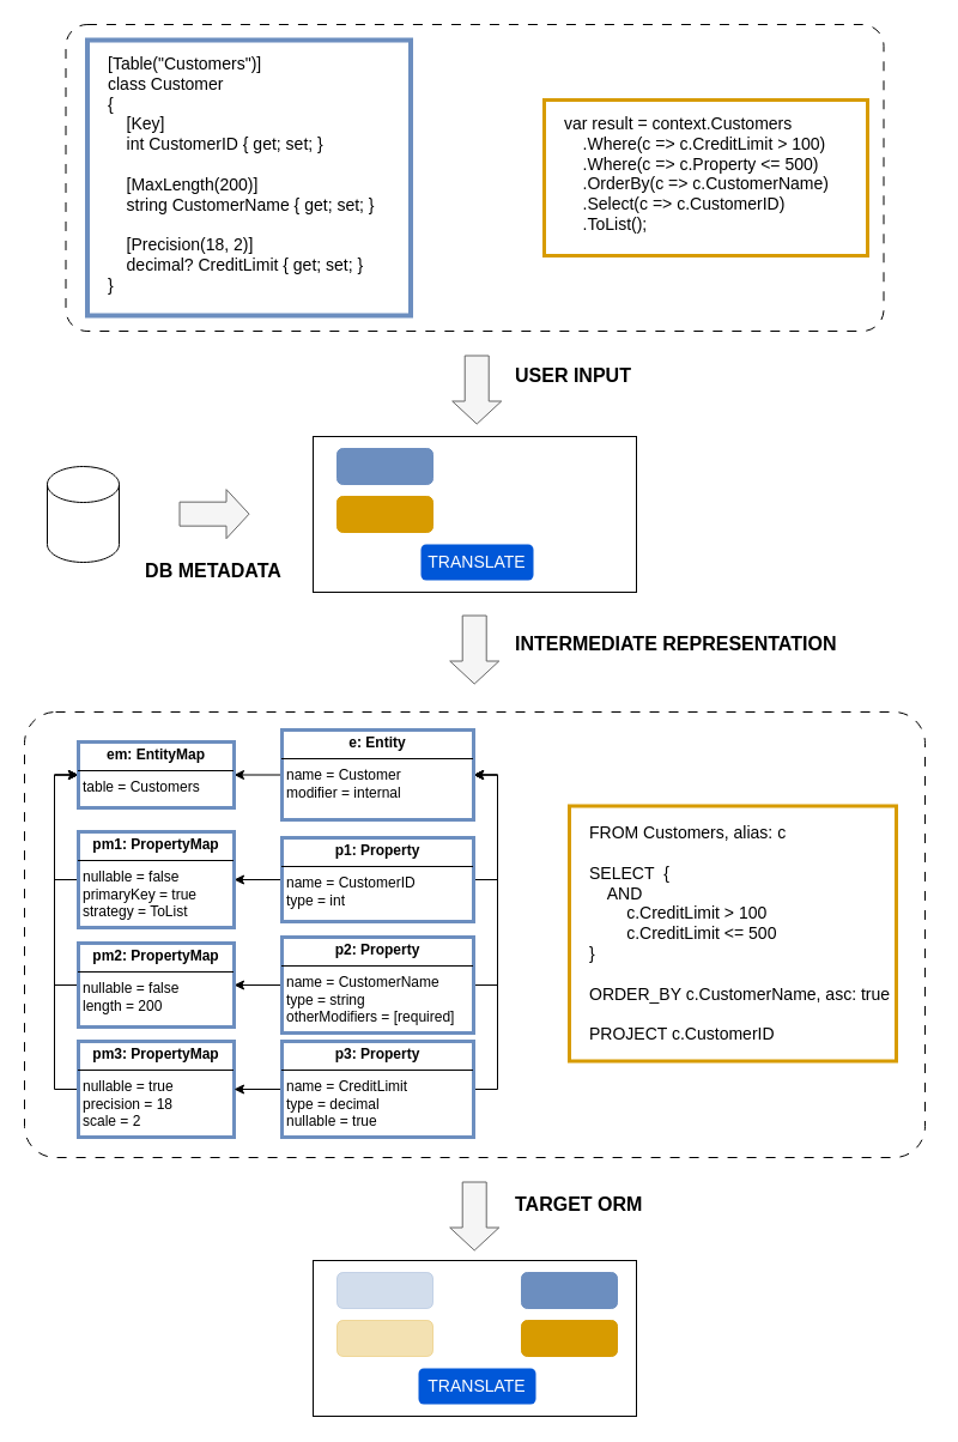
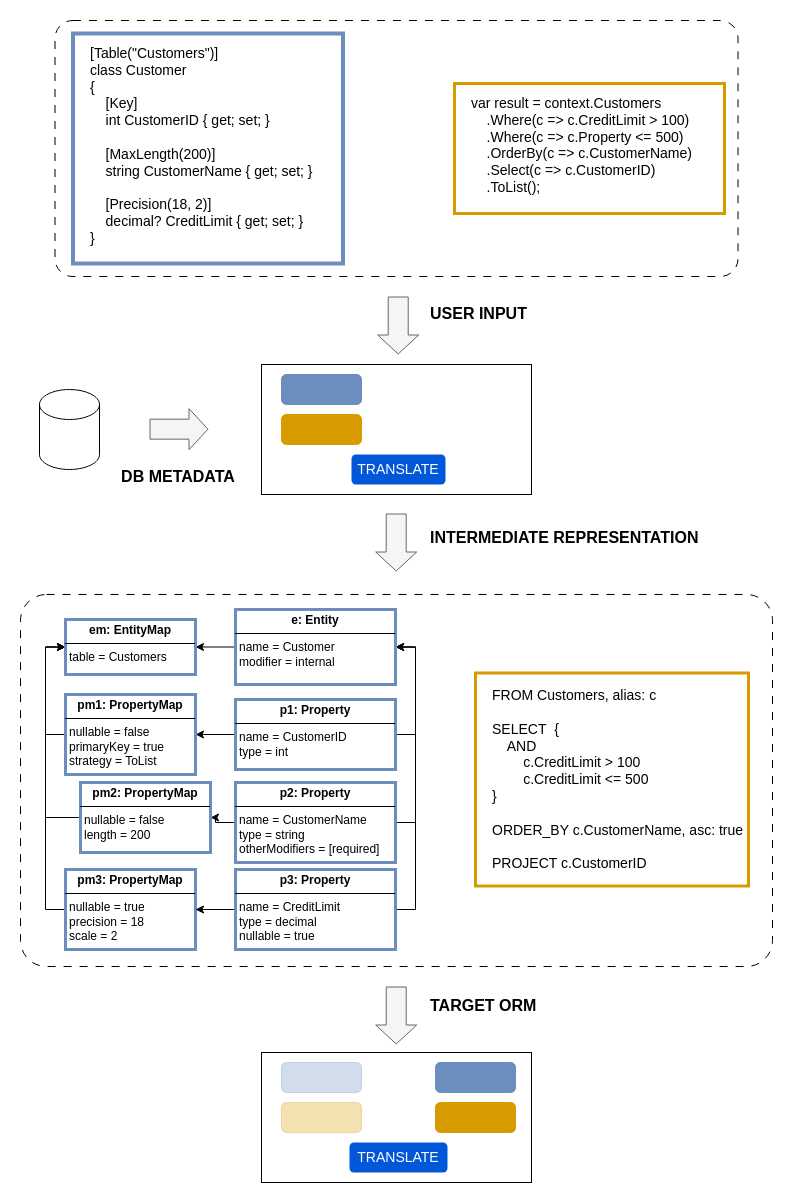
  <mxCell id="0" />
  <mxCell id="1" parent="0" />
  <mxCell id="2" value="" style="group" parent="1" vertex="1" connectable="0"><mxGeometry x="54.5" y="20" width="683" height="256" as="geometry" /></mxCell>
  <mxCell id="3" value="" style="rounded=1;whiteSpace=wrap;html=1;fillColor=none;arcSize=7;dashed=1;dashPattern=8 8;" parent="2" vertex="1"><mxGeometry width="683" height="256" as="geometry" /></mxCell>
  <mxCell id="4" value="[Table(&quot;Customers&quot;)]&lt;br&gt;class Customer&lt;br&gt;{&lt;br&gt;&amp;nbsp; &amp;nbsp;&amp;nbsp;[Key]&lt;br&gt;&amp;nbsp; &amp;nbsp; int CustomerID { get; set; }&lt;br&gt;&lt;br&gt;&amp;nbsp; &amp;nbsp;&amp;nbsp;[MaxLength(200)]&lt;br&gt;&amp;nbsp; &amp;nbsp; string CustomerName { get; set; }&lt;br&gt;&lt;br&gt;&amp;nbsp; &amp;nbsp;&amp;nbsp;[Precision(18, 2)]&lt;br&gt;&amp;nbsp; &amp;nbsp; decimal? CreditLimit { get; set; }&lt;br&gt;}" style="text;whiteSpace=wrap;fillColor=none;strokeColor=#6c8ebf;rounded=0;arcSize=16;spacingLeft=15;spacingTop=5;fontSize=14;html=1;strokeWidth=4;" parent="2" vertex="1"><mxGeometry x="18" y="13" width="270" height="230" as="geometry" /></mxCell>
  <mxCell id="5" value="var result = context.Customers&lt;br&gt;&amp;nbsp; &amp;nbsp; .Where(c =&amp;gt; c.CreditLimit &amp;gt; 100)&lt;div&gt;&amp;nbsp; &amp;nbsp; .Where(c =&amp;gt; c.Property &amp;lt;= 500)&lt;br&gt;&amp;nbsp; &amp;nbsp; .OrderBy(c =&amp;gt; c.CustomerName)&lt;br&gt;&amp;nbsp; &amp;nbsp; .Select(c =&amp;gt; c.CustomerID)&lt;br&gt;&amp;nbsp; &amp;nbsp; .ToList();&lt;/div&gt;" style="text;whiteSpace=wrap;fillColor=none;strokeColor=#d79b00;rounded=0;arcSize=16;spacingLeft=15;spacingTop=5;fontSize=14;textShadow=0;labelBorderColor=none;labelBackgroundColor=none;html=1;strokeWidth=3;" parent="2" vertex="1"><mxGeometry x="399.5" y="63" width="270" height="130" as="geometry" /></mxCell>
  <mxCell id="6" value="" style="rounded=0;whiteSpace=wrap;html=1;container=0;flipV=0;" parent="1" vertex="1"><mxGeometry x="261" y="364" width="270" height="130" as="geometry" /></mxCell>
  <mxCell id="7" value="" style="text;whiteSpace=wrap;fillColor=#6C8EBF;strokeColor=#6c8ebf;rounded=1;arcSize=16;spacingLeft=15;spacingTop=5;fontSize=14;html=1;container=0;" parent="1" vertex="1"><mxGeometry x="281" y="374" width="80" height="30" as="geometry" /></mxCell>
  <mxCell id="8" value="" style="text;whiteSpace=wrap;fillColor=#D79B00;strokeColor=#d79b00;rounded=1;arcSize=16;spacingLeft=15;spacingTop=5;fontSize=14;textShadow=0;labelBorderColor=none;labelBackgroundColor=none;html=1;container=0;" parent="1" vertex="1"><mxGeometry x="281" y="414" width="80" height="30" as="geometry" /></mxCell>
  <mxCell id="9" value="&lt;font style=&quot;font-size: 14px;&quot;&gt;TRANSLATE&lt;/font&gt;" style="rounded=1;fillColor=#0057D8;strokeColor=none;html=1;whiteSpace=wrap;fontColor=#ffffff;align=center;verticalAlign=middle;fontStyle=0;fontSize=12;sketch=0;container=0;" parent="1" vertex="1"><mxGeometry x="351" y="454" width="94" height="30" as="geometry" /></mxCell>
  <mxCell id="10" value="" style="group" parent="1" vertex="1" connectable="0"><mxGeometry x="261" y="1052" width="270" height="130" as="geometry" /></mxCell>
  <mxCell id="11" value="" style="rounded=0;whiteSpace=wrap;html=1;container=0;flipV=0;" parent="10" vertex="1"><mxGeometry width="270" height="130" as="geometry" /></mxCell>
  <mxCell id="12" value="" style="text;whiteSpace=wrap;fillColor=#6C8EBF;strokeColor=#6c8ebf;rounded=1;arcSize=16;spacingLeft=15;spacingTop=5;fontSize=14;html=1;container=0;opacity=30;" parent="10" vertex="1"><mxGeometry x="20" y="10" width="80" height="30" as="geometry" /></mxCell>
  <mxCell id="13" value="" style="text;whiteSpace=wrap;fillColor=#D79B00;strokeColor=#d79b00;rounded=1;arcSize=16;spacingLeft=15;spacingTop=5;fontSize=14;textShadow=0;labelBorderColor=none;labelBackgroundColor=none;html=1;container=0;opacity=30;" parent="10" vertex="1"><mxGeometry x="20" y="50" width="80" height="30" as="geometry" /></mxCell>
  <mxCell id="14" value="&lt;span style=&quot;font-size: 14px;&quot;&gt;TRANSLATE&lt;/span&gt;" style="rounded=1;fillColor=#0057D8;strokeColor=none;html=1;whiteSpace=wrap;fontColor=#ffffff;align=center;verticalAlign=middle;fontStyle=0;fontSize=12;sketch=0;container=0;" parent="10" vertex="1"><mxGeometry x="88" y="90" width="98" height="30" as="geometry" /></mxCell>
  <mxCell id="15" value="" style="text;whiteSpace=wrap;fillColor=#6C8EBF;strokeColor=#6c8ebf;rounded=1;arcSize=16;spacingLeft=15;spacingTop=5;fontSize=14;html=1;container=0;" parent="10" vertex="1"><mxGeometry x="174" y="10" width="80" height="30" as="geometry" /></mxCell>
  <mxCell id="16" value="" style="text;whiteSpace=wrap;fillColor=#D79B00;strokeColor=#d79b00;rounded=1;arcSize=16;spacingLeft=15;spacingTop=5;fontSize=14;textShadow=0;labelBorderColor=none;labelBackgroundColor=none;html=1;container=0;" parent="10" vertex="1"><mxGeometry x="174" y="50" width="80" height="30" as="geometry" /></mxCell>
  <mxCell id="17" value="" style="rounded=1;whiteSpace=wrap;html=1;fillColor=none;arcSize=7;dashed=1;dashPattern=8 8;" parent="1" vertex="1"><mxGeometry x="20" y="594" width="752" height="372" as="geometry" /></mxCell>
  <mxCell id="18" value="&lt;div&gt;&lt;font style=&quot;font-size: 14px;&quot;&gt;FROM Customers, alias: c&lt;/font&gt;&lt;/div&gt;&lt;div&gt;&lt;font style=&quot;font-size: 14px;&quot;&gt;&lt;br&gt;&lt;/font&gt;&lt;/div&gt;&lt;div&gt;&lt;font style=&quot;font-size: 14px;&quot;&gt;SELECT&amp;nbsp;&amp;nbsp;&lt;/font&gt;&lt;span style=&quot;font-size: 14px; background-color: transparent; color: light-dark(rgb(0, 0, 0), rgb(255, 255, 255));&quot;&gt;{&lt;/span&gt;&lt;/div&gt;&lt;div&gt;&lt;font style=&quot;font-size: 14px;&quot;&gt;&amp;nbsp; &amp;nbsp; AND&lt;/font&gt;&lt;/div&gt;&lt;div&gt;&lt;span style=&quot;font-size: 14px; background-color: transparent; color: light-dark(rgb(0, 0, 0), rgb(255, 255, 255));&quot;&gt;&amp;nbsp; &amp;nbsp;&lt;/span&gt;&lt;span style=&quot;font-size: 14px; background-color: transparent; color: light-dark(rgb(0, 0, 0), rgb(255, 255, 255));&quot;&gt;&amp;nbsp;&lt;/span&gt;&lt;span style=&quot;font-size: 14px; background-color: transparent; color: light-dark(rgb(0, 0, 0), rgb(255, 255, 255));&quot;&gt;&amp;nbsp; &amp;nbsp;&lt;/span&gt;&lt;span style=&quot;font-size: 14px; background-color: transparent; color: light-dark(rgb(0, 0, 0), rgb(255, 255, 255));&quot;&gt;&amp;nbsp;&lt;/span&gt;&lt;span style=&quot;background-color: transparent; color: light-dark(rgb(0, 0, 0), rgb(255, 255, 255)); font-size: 14px;&quot;&gt;c.CreditLimit&amp;nbsp;&lt;/span&gt;&lt;span style=&quot;background-color: transparent; color: light-dark(rgb(0, 0, 0), rgb(255, 255, 255)); font-size: 14px;&quot;&gt;&amp;gt;&amp;nbsp;&lt;/span&gt;&lt;span style=&quot;background-color: transparent; color: light-dark(rgb(0, 0, 0), rgb(255, 255, 255)); font-size: 14px;&quot;&gt;100&lt;/span&gt;&lt;/div&gt;&lt;div&gt;&lt;span style=&quot;font-size: 14px; background-color: transparent; color: light-dark(rgb(0, 0, 0), rgb(255, 255, 255));&quot;&gt;&amp;nbsp; &amp;nbsp;&lt;/span&gt;&lt;span style=&quot;font-size: 14px; background-color: transparent; color: light-dark(rgb(0, 0, 0), rgb(255, 255, 255));&quot;&gt;&amp;nbsp;&lt;/span&gt;&lt;span style=&quot;font-size: 14px; background-color: transparent; color: light-dark(rgb(0, 0, 0), rgb(255, 255, 255));&quot;&gt;&amp;nbsp; &amp;nbsp;&lt;/span&gt;&lt;span style=&quot;font-size: 14px; background-color: transparent; color: light-dark(rgb(0, 0, 0), rgb(255, 255, 255));&quot;&gt;&amp;nbsp;&lt;/span&gt;&lt;span style=&quot;background-color: transparent; color: light-dark(rgb(0, 0, 0), rgb(255, 255, 255)); font-size: 14px;&quot;&gt;c.CreditLimit&amp;nbsp;&lt;/span&gt;&lt;span style=&quot;background-color: transparent; color: light-dark(rgb(0, 0, 0), rgb(255, 255, 255)); font-size: 14px;&quot;&gt;&amp;lt;=&amp;nbsp;&lt;/span&gt;&lt;span style=&quot;background-color: transparent; color: light-dark(rgb(0, 0, 0), rgb(255, 255, 255)); font-size: 14px;&quot;&gt;500&lt;/span&gt;&lt;/div&gt;&lt;div&gt;&lt;span style=&quot;background-color: transparent; color: light-dark(rgb(0, 0, 0), rgb(255, 255, 255)); font-size: 14px;&quot;&gt;}&lt;/span&gt;&lt;/div&gt;&lt;div&gt;&lt;font style=&quot;font-size: 14px;&quot;&gt;&lt;br&gt;&lt;/font&gt;&lt;/div&gt;&lt;div&gt;&lt;font style=&quot;font-size: 14px;&quot;&gt;ORDER_BY c.CustomerName, asc: true&lt;/font&gt;&lt;/div&gt;&lt;div&gt;&lt;font style=&quot;font-size: 14px;&quot;&gt;&lt;br&gt;&lt;/font&gt;&lt;/div&gt;&lt;div&gt;&lt;font style=&quot;font-size: 14px;&quot;&gt;PROJECT c.CustomerID&lt;/font&gt;&lt;/div&gt;" style="rounded=0;whiteSpace=wrap;html=1;fillColor=none;strokeColor=#d79b00;align=left;spacingLeft=15;strokeWidth=3;" parent="1" vertex="1"><mxGeometry x="475" y="672.5" width="273" height="213" as="geometry" /></mxCell>
  <mxCell id="19" value="" style="group" parent="1" vertex="1" connectable="0"><mxGeometry x="65" y="609" width="330" height="340" as="geometry" /></mxCell>
  <mxCell id="20" style="edgeStyle=orthogonalEdgeStyle;rounded=0;orthogonalLoop=1;jettySize=auto;html=1;entryX=0;entryY=0.5;entryDx=0;entryDy=0;exitX=0;exitY=0.5;exitDx=0;exitDy=0;" parent="19" source="27" target="26" edge="1"><mxGeometry relative="1" as="geometry" /></mxCell>
  <mxCell id="21" style="edgeStyle=orthogonalEdgeStyle;rounded=0;orthogonalLoop=1;jettySize=auto;html=1;entryX=0;entryY=0.5;entryDx=0;entryDy=0;exitX=0;exitY=0.5;exitDx=0;exitDy=0;" parent="19" source="28" target="26" edge="1"><mxGeometry relative="1" as="geometry" /></mxCell>
  <mxCell id="22" style="edgeStyle=orthogonalEdgeStyle;rounded=0;orthogonalLoop=1;jettySize=auto;html=1;entryX=0;entryY=0.5;entryDx=0;entryDy=0;exitX=0;exitY=0.5;exitDx=0;exitDy=0;" parent="19" source="29" target="26" edge="1"><mxGeometry relative="1" as="geometry" /></mxCell>
  <mxCell id="23" style="edgeStyle=orthogonalEdgeStyle;rounded=0;orthogonalLoop=1;jettySize=auto;html=1;" parent="19" source="35" target="28" edge="1"><mxGeometry relative="1" as="geometry" /></mxCell>
  <mxCell id="24" style="edgeStyle=orthogonalEdgeStyle;rounded=0;orthogonalLoop=1;jettySize=auto;html=1;" parent="19" source="36" target="27" edge="1"><mxGeometry relative="1" as="geometry" /></mxCell>
  <mxCell id="25" style="edgeStyle=orthogonalEdgeStyle;rounded=0;orthogonalLoop=1;jettySize=auto;html=1;entryX=1;entryY=0.5;entryDx=0;entryDy=0;" parent="19" source="37" target="26" edge="1"><mxGeometry relative="1" as="geometry" /></mxCell>
  <mxCell id="26" value="&lt;p style=&quot;margin:0px;margin-top:4px;text-align:center;&quot;&gt;&lt;b&gt;em&lt;/b&gt;&lt;b style=&quot;background-color: transparent; color: light-dark(rgb(0, 0, 0), rgb(255, 255, 255));&quot;&gt;: EntityMap&lt;/b&gt;&lt;/p&gt;&lt;hr size=&quot;1&quot; style=&quot;border-style:solid;&quot;&gt;&lt;p style=&quot;margin:0px;margin-left:4px;&quot;&gt;table = Customers&lt;/p&gt;" style="verticalAlign=top;align=left;overflow=fill;html=1;whiteSpace=wrap;fillColor=none;strokeColor=#6c8ebf;strokeWidth=3;spacingLeft=1;" parent="19" vertex="1"><mxGeometry y="10" width="130" height="55" as="geometry" /></mxCell>
  <mxCell id="27" value="&lt;p style=&quot;margin:0px;margin-top:4px;text-align:center;&quot;&gt;&lt;b&gt;pm1: PropertyMap&lt;/b&gt;&lt;/p&gt;&lt;hr size=&quot;1&quot; style=&quot;border-style:solid;&quot;&gt;&lt;p style=&quot;margin:0px;margin-left:4px;&quot;&gt;nullable = false&lt;/p&gt;&lt;p style=&quot;margin:0px;margin-left:4px;&quot;&gt;primaryKey = true&lt;/p&gt;&lt;p style=&quot;margin:0px;margin-left:4px;&quot;&gt;strategy = ToList&lt;/p&gt;&lt;p style=&quot;margin:0px;margin-left:4px;&quot;&gt;&lt;br&gt;&lt;/p&gt;" style="verticalAlign=top;align=left;overflow=fill;html=1;whiteSpace=wrap;fillColor=none;strokeColor=#6c8ebf;strokeWidth=3;spacingLeft=1;" parent="19" vertex="1"><mxGeometry y="85" width="130" height="80" as="geometry" /></mxCell>
- <mxCell id="28" value="&lt;p style=&quot;margin:0px;margin-top:4px;text-align:center;&quot;&gt;&lt;b&gt;pm2: PropertyMap&lt;/b&gt;&lt;/p&gt;&lt;hr size=&quot;1&quot; style=&quot;border-style:solid;&quot;&gt;&lt;p style=&quot;margin:0px;margin-left:4px;&quot;&gt;nullable = false&lt;/p&gt;&lt;p style=&quot;margin:0px;margin-left:4px;&quot;&gt;length = 200&lt;/p&gt;&lt;p style=&quot;margin:0px;margin-left:4px;&quot;&gt;&lt;br&gt;&lt;/p&gt;" style="verticalAlign=top;align=left;overflow=fill;html=1;whiteSpace=wrap;fillColor=none;strokeColor=#6c8ebf;strokeWidth=3;spacingLeft=1;" parent="19" vertex="1"><mxGeometry y="178" width="130" height="70" as="geometry" /></mxCell>
+ <mxCell id="28" value="&lt;p style=&quot;margin:0px;margin-top:4px;text-align:center;&quot;&gt;&lt;b&gt;pm2: PropertyMap&lt;/b&gt;&lt;/p&gt;&lt;hr size=&quot;1&quot; style=&quot;border-style:solid;&quot;&gt;&lt;p style=&quot;margin:0px;margin-left:4px;&quot;&gt;nullable = false&lt;/p&gt;&lt;p style=&quot;margin:0px;margin-left:4px;&quot;&gt;length = 200&lt;/p&gt;&lt;p style=&quot;margin:0px;margin-left:4px;&quot;&gt;&lt;br&gt;&lt;/p&gt;" style="verticalAlign=top;align=left;overflow=fill;html=1;whiteSpace=wrap;fillColor=none;strokeColor=#6c8ebf;strokeWidth=3;spacingLeft=1;" parent="19" vertex="1"><mxGeometry x="15" y="173" width="130" height="70" as="geometry" /></mxCell>
  <mxCell id="29" value="&lt;p style=&quot;margin:0px;margin-top:4px;text-align:center;&quot;&gt;&lt;b&gt;pm3: PropertyMap&lt;/b&gt;&lt;/p&gt;&lt;hr size=&quot;1&quot; style=&quot;border-style:solid;&quot;&gt;&lt;p style=&quot;margin:0px;margin-left:4px;&quot;&gt;nullable = true&lt;/p&gt;&lt;p style=&quot;margin:0px;margin-left:4px;&quot;&gt;precision = 18&lt;/p&gt;&lt;p style=&quot;margin:0px;margin-left:4px;&quot;&gt;scale = 2&lt;/p&gt;&lt;p style=&quot;margin:0px;margin-left:4px;&quot;&gt;&lt;br&gt;&lt;/p&gt;" style="verticalAlign=top;align=left;overflow=fill;html=1;whiteSpace=wrap;fillColor=none;strokeColor=#6c8ebf;strokeWidth=3;spacingLeft=1;" parent="19" vertex="1"><mxGeometry y="260" width="130" height="80" as="geometry" /></mxCell>
  <mxCell id="30" style="edgeStyle=orthogonalEdgeStyle;rounded=0;orthogonalLoop=1;jettySize=auto;html=1;exitX=0;exitY=0.5;exitDx=0;exitDy=0;" parent="19" source="34" target="29" edge="1"><mxGeometry relative="1" as="geometry" /></mxCell>
  <mxCell id="31" style="edgeStyle=orthogonalEdgeStyle;rounded=0;orthogonalLoop=1;jettySize=auto;html=1;entryX=1;entryY=0.5;entryDx=0;entryDy=0;exitX=1;exitY=0.5;exitDx=0;exitDy=0;" parent="19" source="36" target="37" edge="1"><mxGeometry relative="1" as="geometry" /></mxCell>
  <mxCell id="32" style="edgeStyle=orthogonalEdgeStyle;rounded=0;orthogonalLoop=1;jettySize=auto;html=1;entryX=1;entryY=0.5;entryDx=0;entryDy=0;exitX=1;exitY=0.5;exitDx=0;exitDy=0;" parent="19" source="35" target="37" edge="1"><mxGeometry relative="1" as="geometry" /></mxCell>
  <mxCell id="33" style="edgeStyle=orthogonalEdgeStyle;rounded=0;orthogonalLoop=1;jettySize=auto;html=1;entryX=1;entryY=0.5;entryDx=0;entryDy=0;exitX=1;exitY=0.5;exitDx=0;exitDy=0;" parent="19" source="34" target="37" edge="1"><mxGeometry relative="1" as="geometry" /></mxCell>
  <mxCell id="34" value="&lt;p style=&quot;margin:0px;margin-top:4px;text-align:center;&quot;&gt;&lt;b&gt;p3: Property&lt;/b&gt;&lt;/p&gt;&lt;hr size=&quot;1&quot; style=&quot;border-style:solid;&quot;&gt;&lt;p style=&quot;margin:0px;margin-left:4px;&quot;&gt;name = CreditLimit&lt;/p&gt;&lt;p style=&quot;margin:0px;margin-left:4px;&quot;&gt;type = decimal&lt;/p&gt;&lt;p style=&quot;margin:0px;margin-left:4px;&quot;&gt;nullable = true&lt;/p&gt;&lt;p style=&quot;margin:0px;margin-left:4px;&quot;&gt;&lt;br&gt;&lt;/p&gt;" style="verticalAlign=top;align=left;overflow=fill;html=1;whiteSpace=wrap;fillColor=none;strokeColor=#6c8ebf;strokeWidth=3;spacingLeft=1;" parent="19" vertex="1"><mxGeometry x="170" y="260" width="160" height="80" as="geometry" /></mxCell>
  <mxCell id="35" value="&lt;p style=&quot;margin:0px;margin-top:4px;text-align:center;&quot;&gt;&lt;b&gt;p2: Property&lt;/b&gt;&lt;/p&gt;&lt;hr size=&quot;1&quot; style=&quot;border-style:solid;&quot;&gt;&lt;p style=&quot;margin:0px;margin-left:4px;&quot;&gt;name = CustomerName&lt;/p&gt;&lt;p style=&quot;margin:0px;margin-left:4px;&quot;&gt;type = string&lt;/p&gt;&lt;p style=&quot;margin:0px;margin-left:4px;&quot;&gt;otherModifiers = [required]&lt;/p&gt;&lt;p style=&quot;margin:0px;margin-left:4px;&quot;&gt;&lt;br&gt;&lt;/p&gt;" style="verticalAlign=top;align=left;overflow=fill;html=1;whiteSpace=wrap;fillColor=none;strokeColor=#6c8ebf;strokeWidth=3;spacingLeft=1;" parent="19" vertex="1"><mxGeometry x="170" y="173" width="160" height="80" as="geometry" /></mxCell>
  <mxCell id="36" value="&lt;p style=&quot;margin:0px;margin-top:4px;text-align:center;&quot;&gt;&lt;b&gt;p1: Property&lt;/b&gt;&lt;/p&gt;&lt;hr size=&quot;1&quot; style=&quot;border-style:solid;&quot;&gt;&lt;p style=&quot;margin:0px;margin-left:4px;&quot;&gt;name = CustomerID&lt;/p&gt;&lt;p style=&quot;margin:0px;margin-left:4px;&quot;&gt;type = int&lt;/p&gt;&lt;p style=&quot;margin:0px;margin-left:4px;&quot;&gt;&lt;br&gt;&lt;/p&gt;" style="verticalAlign=top;align=left;overflow=fill;html=1;whiteSpace=wrap;fillColor=none;strokeColor=#6c8ebf;strokeWidth=3;spacingLeft=1;" parent="19" vertex="1"><mxGeometry x="170" y="90" width="160" height="70" as="geometry" /></mxCell>
  <mxCell id="37" value="&lt;p style=&quot;margin:0px;margin-top:4px;text-align:center;&quot;&gt;&lt;b&gt;e: Entity&lt;/b&gt;&lt;/p&gt;&lt;hr size=&quot;1&quot; style=&quot;border-style:solid;&quot;&gt;&lt;p style=&quot;margin:0px;margin-left:4px;&quot;&gt;name = Customer&lt;/p&gt;&lt;p style=&quot;margin:0px;margin-left:4px;&quot;&gt;modifier = internal&lt;/p&gt;" style="verticalAlign=top;align=left;overflow=fill;html=1;whiteSpace=wrap;fillColor=none;strokeColor=#6c8ebf;strokeWidth=3;spacingLeft=1;" parent="19" vertex="1"><mxGeometry x="170" width="160" height="75" as="geometry" /></mxCell>
  <mxCell id="38" value="" style="shape=cylinder3;whiteSpace=wrap;html=1;boundedLbl=1;backgroundOutline=1;size=15;" parent="1" vertex="1"><mxGeometry x="39" y="389" width="60" height="80" as="geometry" /></mxCell>
  <mxCell id="39" value="" style="shape=flexArrow;endArrow=classic;html=1;rounded=0;fillColor=#f5f5f5;strokeColor=#666666;width=20;" parent="1" edge="1"><mxGeometry width="50" height="50" relative="1" as="geometry"><mxPoint x="397.71" y="296" as="sourcePoint" /><mxPoint x="397.71" y="354" as="targetPoint" /></mxGeometry></mxCell>
  <mxCell id="40" value="" style="shape=flexArrow;endArrow=classic;html=1;rounded=0;fillColor=#f5f5f5;strokeColor=#666666;width=20;" parent="1" edge="1"><mxGeometry width="50" height="50" relative="1" as="geometry"><mxPoint x="395.71" y="513" as="sourcePoint" /><mxPoint x="395.71" y="571" as="targetPoint" /></mxGeometry></mxCell>
  <mxCell id="41" value="" style="shape=flexArrow;endArrow=classic;html=1;rounded=0;fillColor=#f5f5f5;strokeColor=#666666;width=20;" parent="1" edge="1"><mxGeometry width="50" height="50" relative="1" as="geometry"><mxPoint x="395.71" y="986" as="sourcePoint" /><mxPoint x="395.71" y="1044" as="targetPoint" /></mxGeometry></mxCell>
  <mxCell id="42" value="" style="shape=flexArrow;endArrow=classic;html=1;rounded=0;fillColor=#f5f5f5;strokeColor=#666666;width=20;" parent="1" edge="1"><mxGeometry width="50" height="50" relative="1" as="geometry"><mxPoint x="149" y="428.66" as="sourcePoint" /><mxPoint x="208" y="428.66" as="targetPoint" /></mxGeometry></mxCell>
  <mxCell id="43" value="&lt;font&gt;DB METADATA&lt;/font&gt;" style="text;html=1;align=center;verticalAlign=middle;whiteSpace=wrap;rounded=0;fontSize=16;fontStyle=1" parent="1" vertex="1"><mxGeometry x="99" y="461" width="158" height="30" as="geometry" /></mxCell>
  <mxCell id="44" value="&lt;div&gt;&lt;font&gt;INTERMEDIATE REPRESENTATION&lt;/font&gt;&lt;/div&gt;&lt;div&gt;&lt;br&gt;&lt;/div&gt;" style="text;html=1;align=left;verticalAlign=middle;whiteSpace=wrap;rounded=0;fontSize=16;fontStyle=1" parent="1" vertex="1"><mxGeometry x="428" y="532" width="350" height="30" as="geometry" /></mxCell>
  <mxCell id="45" value="&lt;font&gt;USER INPUT&lt;/font&gt;" style="text;html=1;align=left;verticalAlign=middle;whiteSpace=wrap;rounded=0;fontSize=16;fontStyle=1" parent="1" vertex="1"><mxGeometry x="428" y="298" width="158" height="30" as="geometry" /></mxCell>
  <mxCell id="46" value="&lt;div&gt;TARGET ORM&lt;/div&gt;" style="text;html=1;align=left;verticalAlign=middle;whiteSpace=wrap;rounded=0;fontSize=16;fontStyle=1" parent="1" vertex="1"><mxGeometry x="428" y="990" width="133" height="30" as="geometry" /></mxCell>
